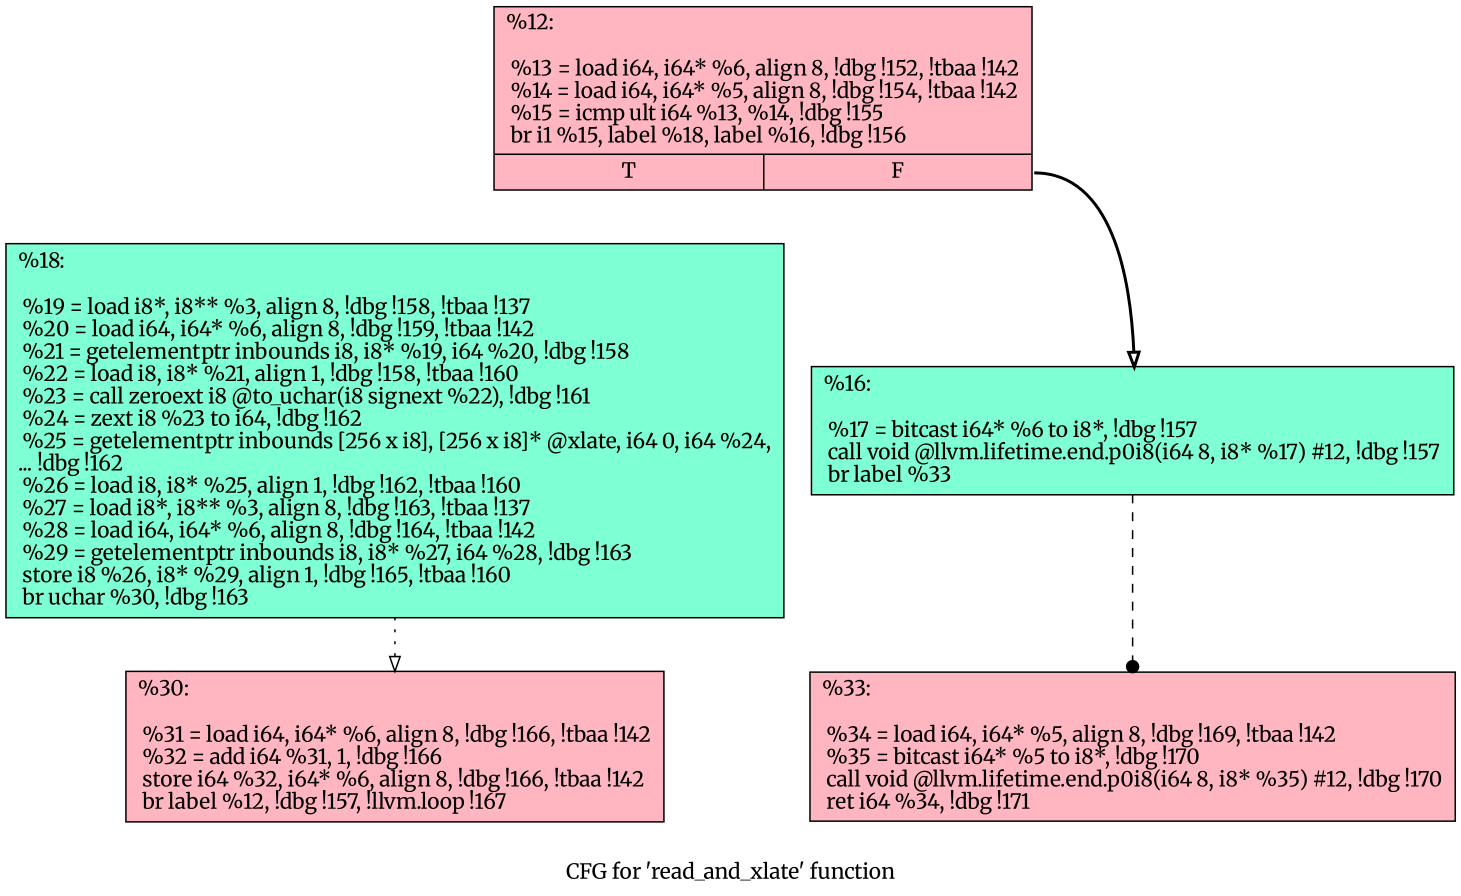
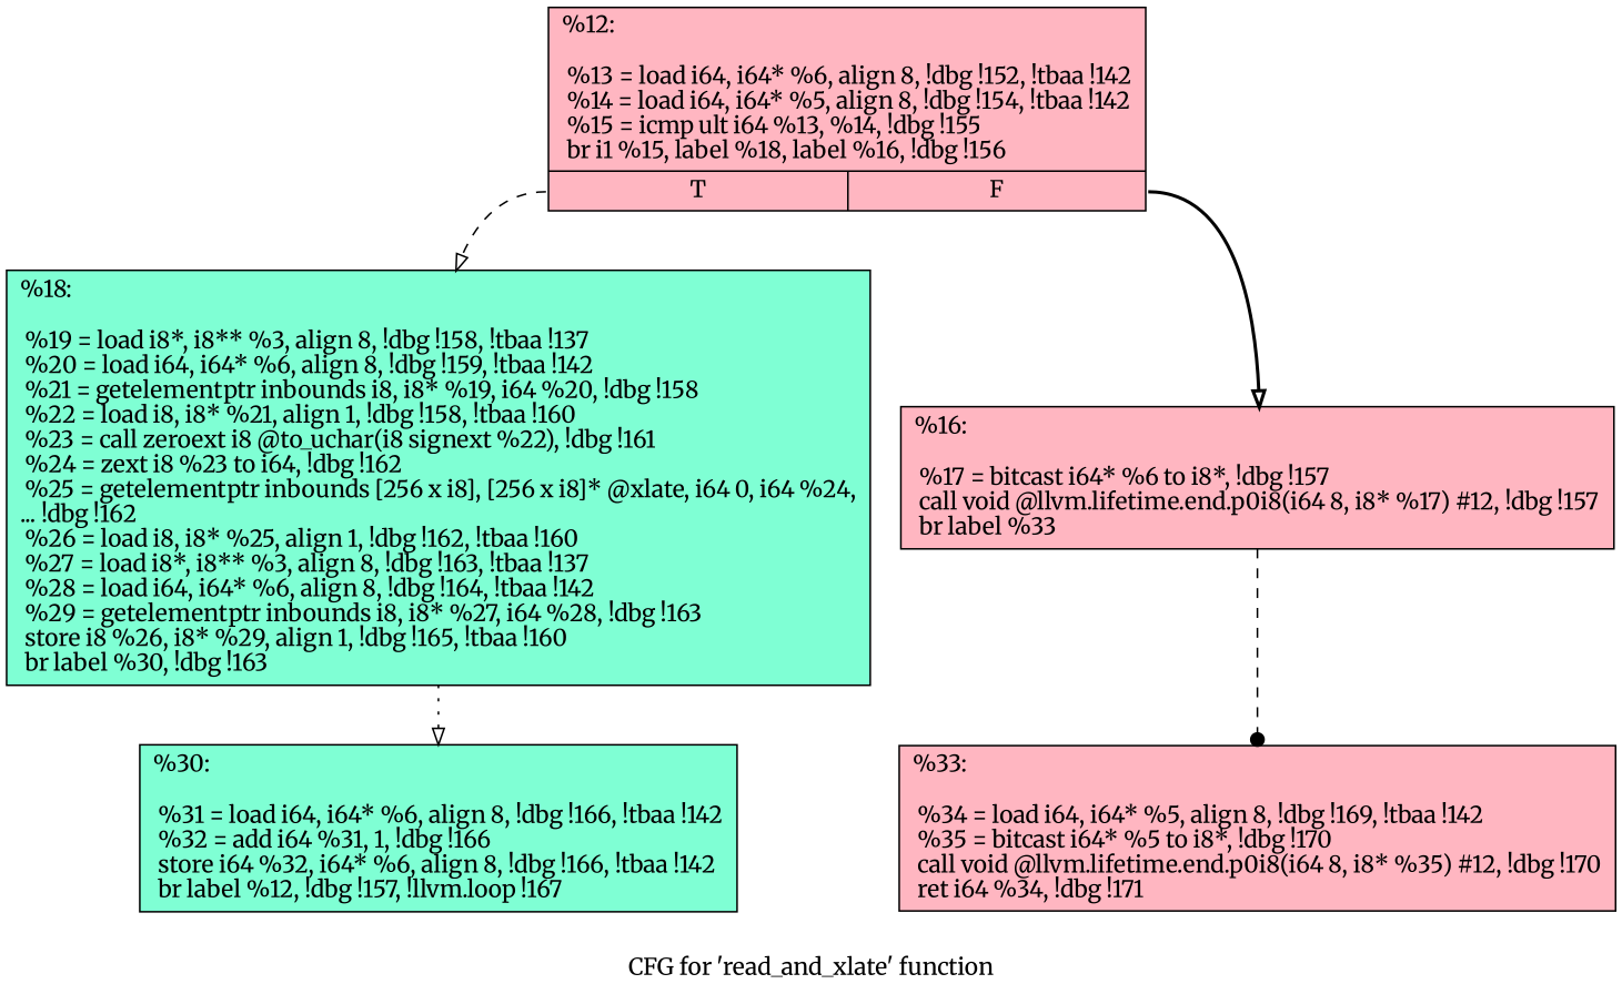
  digraph {
    fontname=Merriweather
    label="CFG for 'read_and_xlate' function"
    node [fillcolor=aquamarine fontname=Merriweather shape=record style=filled]
    edge [arrowhead=onormal fontname=Merriweather style=dashed]
    n1 [fillcolor=lightpink label="{%12:\l\l  %13 = load i64, i64* %6, align 8, !dbg !152, !tbaa !142\l  %14 = load i64, i64* %5, align 8, !dbg !154, !tbaa !142\l  %15 = icmp ult i64 %13, %14, !dbg !155\l  br i1 %15, label %18, label %16, !dbg !156\l|{<s0>T|<s1>F}}"]
-   n2 [label="{%18:\l\l  %19 = load i8*, i8** %3, align 8, !dbg !158, !tbaa !137\l  %20 = load i64, i64* %6, align 8, !dbg !159, !tbaa !142\l  %21 = getelementptr inbounds i8, i8* %19, i64 %20, !dbg !158\l  %22 = load i8, i8* %21, align 1, !dbg !158, !tbaa !160\l  %23 = call zeroext i8 @to_uchar(i8 signext %22), !dbg !161\l  %24 = zext i8 %23 to i64, !dbg !162\l  %25 = getelementptr inbounds [256 x i8], [256 x i8]* @xlate, i64 0, i64 %24,\l... !dbg !162\l  %26 = load i8, i8* %25, align 1, !dbg !162, !tbaa !160\l  %27 = load i8*, i8** %3, align 8, !dbg !163, !tbaa !137\l  %28 = load i64, i64* %6, align 8, !dbg !164, !tbaa !142\l  %29 = getelementptr inbounds i8, i8* %27, i64 %28, !dbg !163\l  store i8 %26, i8* %29, align 1, !dbg !165, !tbaa !160\l  br uchar %30, !dbg !163\l}"]
-   n3 [label="{%16:\l\l  %17 = bitcast i64* %6 to i8*, !dbg !157\l  call void @llvm.lifetime.end.p0i8(i64 8, i8* %17) #12, !dbg !157\l  br label %33\l}"]
-   n4 [fillcolor=lightpink label="{%30:\l\l  %31 = load i64, i64* %6, align 8, !dbg !166, !tbaa !142\l  %32 = add i64 %31, 1, !dbg !166\l  store i64 %32, i64* %6, align 8, !dbg !166, !tbaa !142\l  br label %12, !dbg !157, !llvm.loop !167\l}"]
+   n2 [label="{%18:\l\l  %19 = load i8*, i8** %3, align 8, !dbg !158, !tbaa !137\l  %20 = load i64, i64* %6, align 8, !dbg !159, !tbaa !142\l  %21 = getelementptr inbounds i8, i8* %19, i64 %20, !dbg !158\l  %22 = load i8, i8* %21, align 1, !dbg !158, !tbaa !160\l  %23 = call zeroext i8 @to_uchar(i8 signext %22), !dbg !161\l  %24 = zext i8 %23 to i64, !dbg !162\l  %25 = getelementptr inbounds [256 x i8], [256 x i8]* @xlate, i64 0, i64 %24,\l... !dbg !162\l  %26 = load i8, i8* %25, align 1, !dbg !162, !tbaa !160\l  %27 = load i8*, i8** %3, align 8, !dbg !163, !tbaa !137\l  %28 = load i64, i64* %6, align 8, !dbg !164, !tbaa !142\l  %29 = getelementptr inbounds i8, i8* %27, i64 %28, !dbg !163\l  store i8 %26, i8* %29, align 1, !dbg !165, !tbaa !160\l  br label %30, !dbg !163\l}"]
+   n3 [fillcolor=lightpink label="{%16:\l\l  %17 = bitcast i64* %6 to i8*, !dbg !157\l  call void @llvm.lifetime.end.p0i8(i64 8, i8* %17) #12, !dbg !157\l  br label %33\l}"]
+   n4 [label="{%30:\l\l  %31 = load i64, i64* %6, align 8, !dbg !166, !tbaa !142\l  %32 = add i64 %31, 1, !dbg !166\l  store i64 %32, i64* %6, align 8, !dbg !166, !tbaa !142\l  br label %12, !dbg !157, !llvm.loop !167\l}"]
    n5 [fillcolor=lightpink label="{%33:\l\l  %34 = load i64, i64* %5, align 8, !dbg !169, !tbaa !142\l  %35 = bitcast i64* %5 to i8*, !dbg !170\l  call void @llvm.lifetime.end.p0i8(i64 8, i8* %35) #12, !dbg !170\l  ret i64 %34, !dbg !171\l}"]
+   n1 -> n2 [tailport=s0]
    n1 -> n3 [style=bold tailport=s1]
    n2 -> n4 [style=dotted]
    n3 -> n5 [arrowhead=dot]
  }
